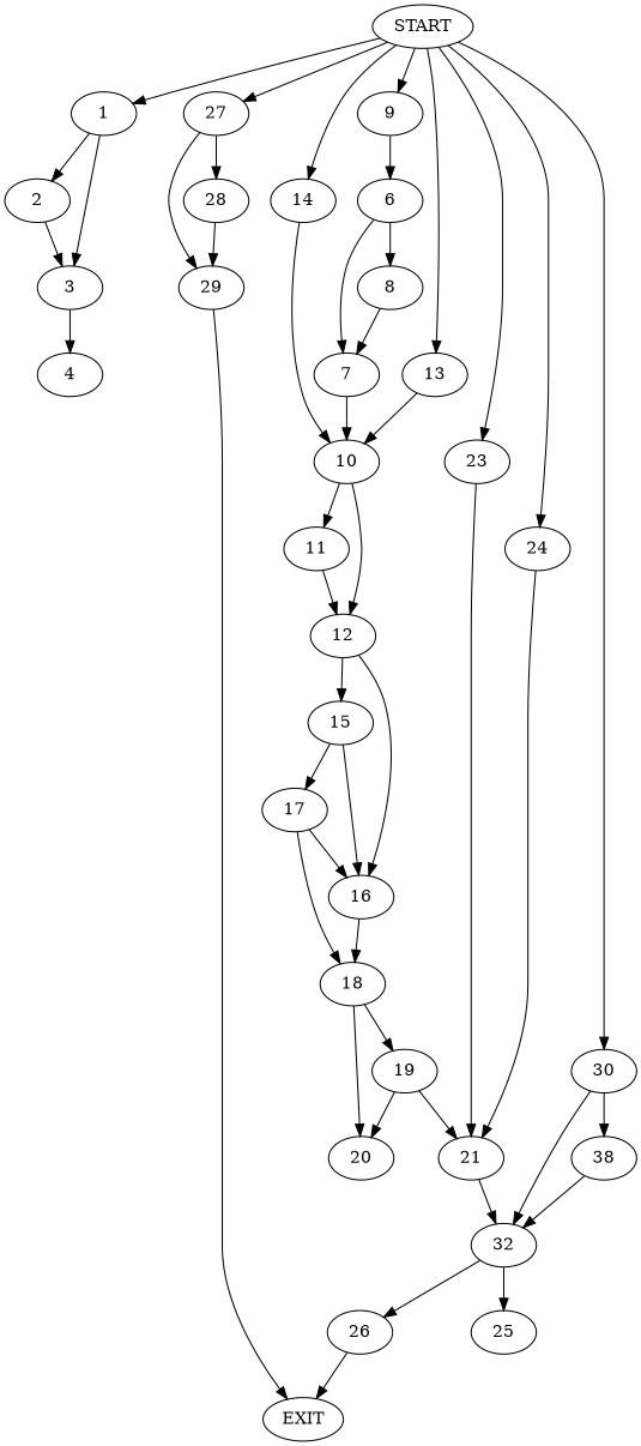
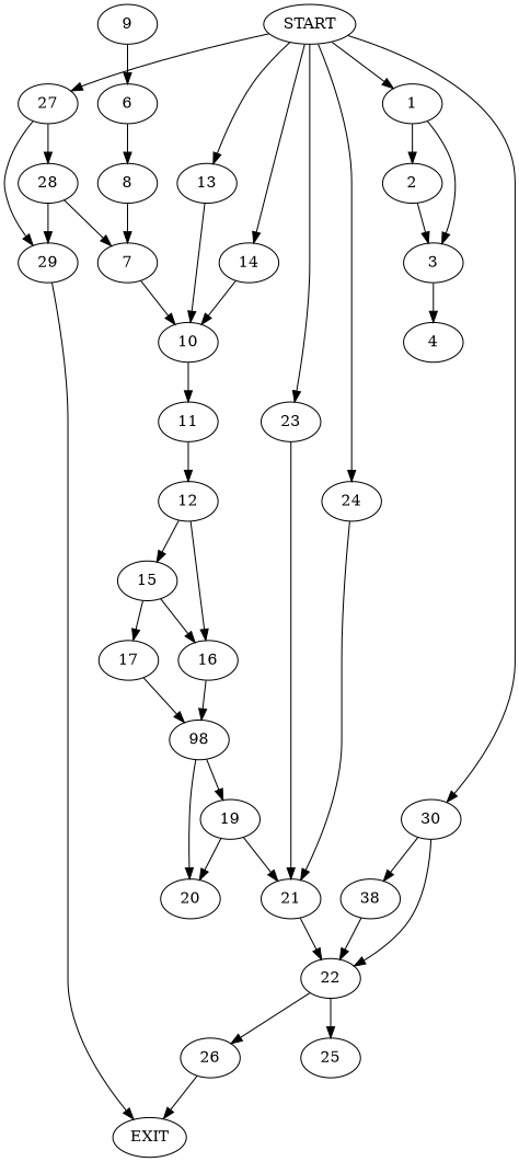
  digraph {
    n1 [label=START]
    1
    9
    13
    14
    23
    24
    27
    30
    2
    3
    6
    10
    21
    28
    29
-   22 [label=32]
+   22
    n18 [label=38]
    n19 [label=EXIT]
    4
    7
    8
    11
    12
    15
    16
    17
-   18
+   18 [label=98]
    19
    20
    25
    26
    n1 -> 1
-   n1 -> 9
    n1 -> 13
    n1 -> 14
    n1 -> 23
    n1 -> 24
    n1 -> 27
    n1 -> 30
    1 -> 2
    1 -> 3
    9 -> 6
    13 -> 10
    14 -> 10
    23 -> 21
    24 -> 21
    27 -> 28
    27 -> 29
    30 -> 22
    30 -> n18
    2 -> 3
    3 -> 4
-   6 -> 7
+   28 -> 7
    6 -> 8
    10 -> 11
-   10 -> 12
    21 -> 22
    28 -> 29
    29 -> n19
    22 -> 25
    22 -> 26
    n18 -> 22
    7 -> 10
    8 -> 7
    11 -> 12
    12 -> 15
    12 -> 16
    15 -> 16
    15 -> 17
    16 -> 18
-   17 -> 16
    17 -> 18
    18 -> 19
    18 -> 20
    19 -> 21
    19 -> 20
    26 -> n19
  }
